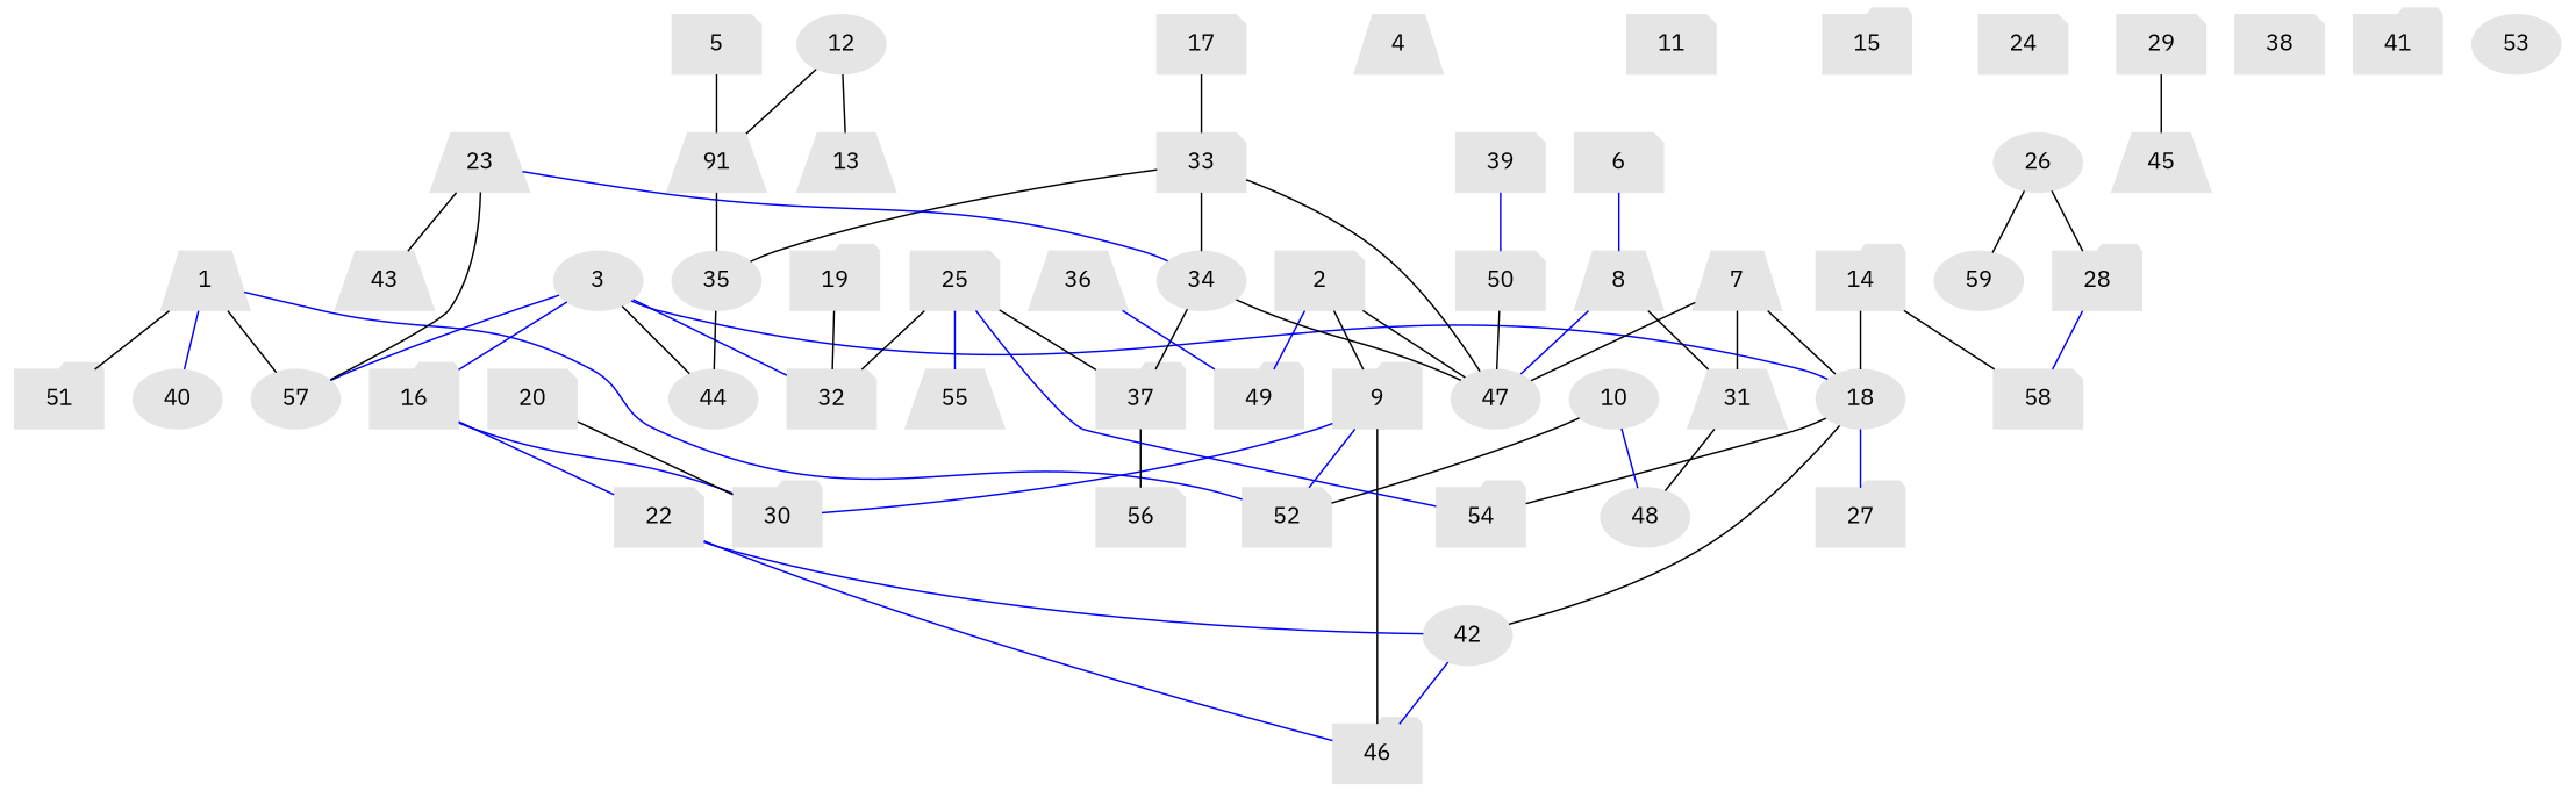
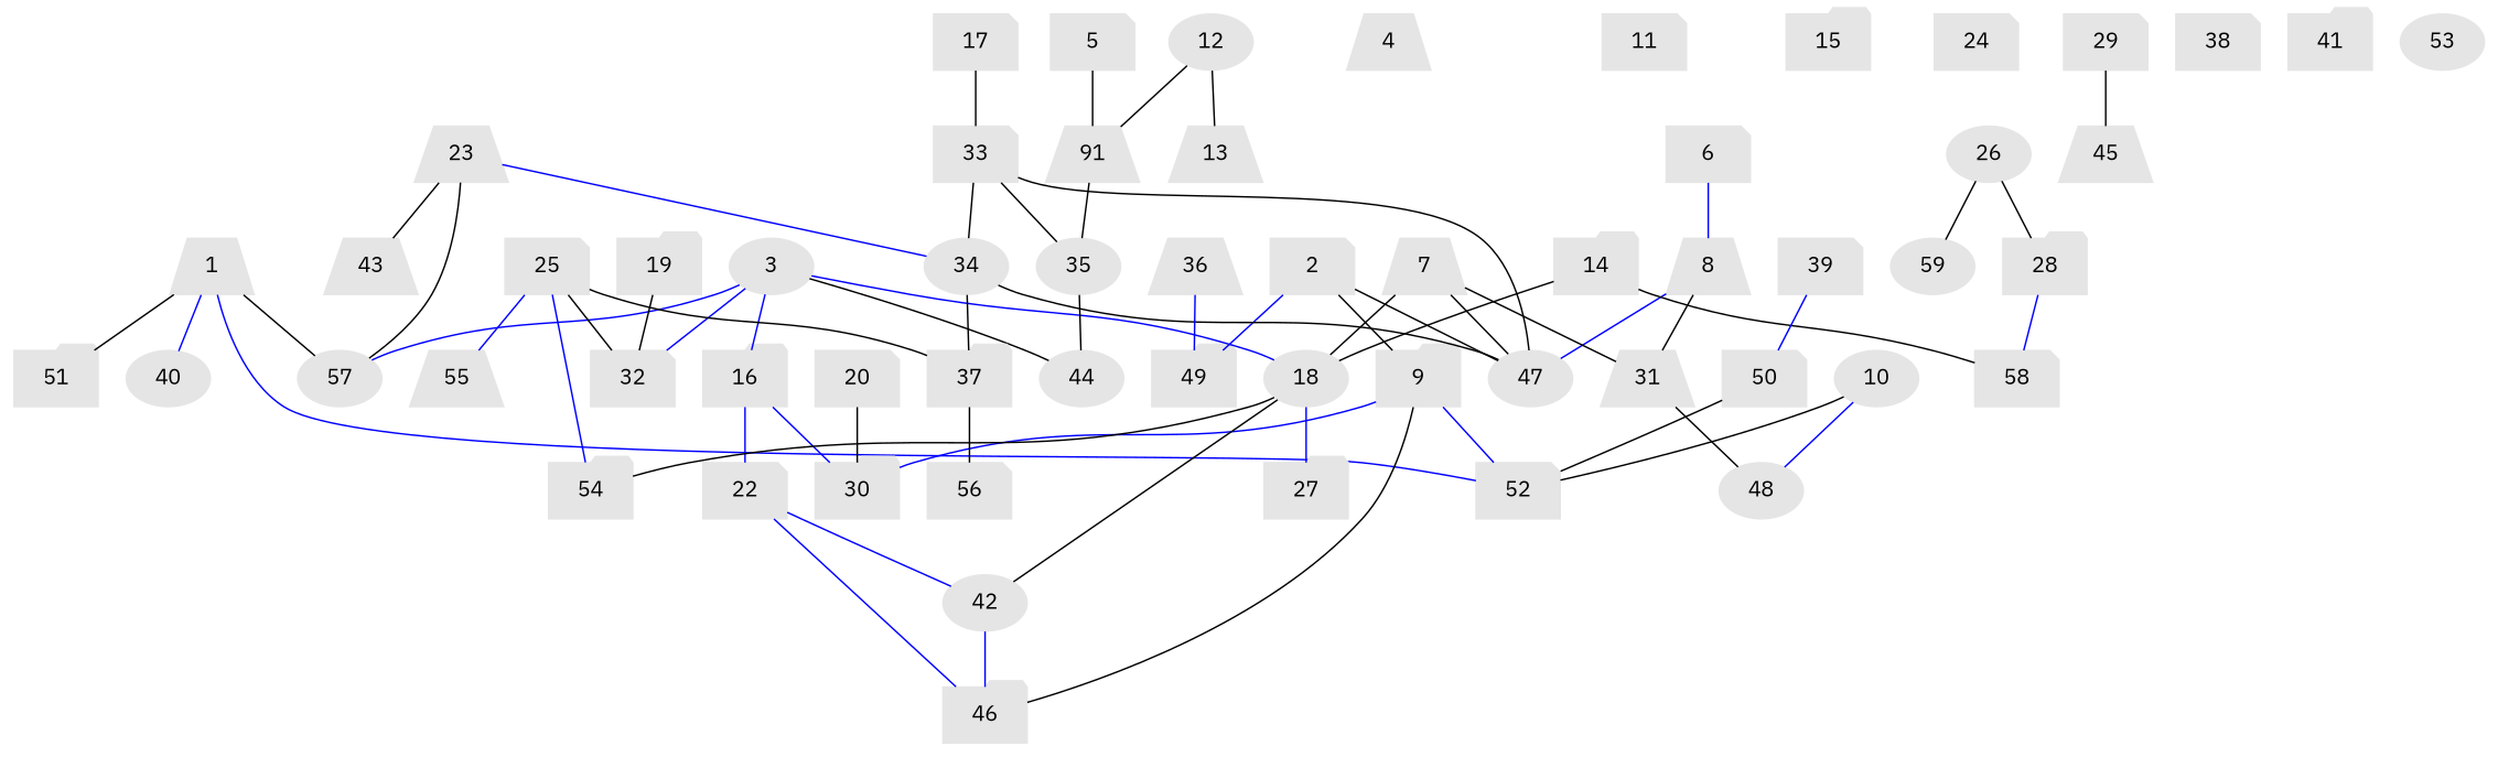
  graph {
    fontname="IBM Plex Sans"
    node [color=gray90 fontname="IBM Plex Sans" shape=note style=filled]
    edge [color=black fontname="IBM Plex Sans"]
    1 [shape=trapezium]
    40 [shape=ellipse]
    51 [shape=folder]
    52
    57 [shape=ellipse]
    9 [shape=folder]
    2
    47 [shape=ellipse]
    49 [shape=folder]
    30 [shape=folder]
    46 [shape=folder]
    3 [shape=ellipse]
    16 [shape=folder]
    18 [shape=ellipse]
    32
    44 [shape=ellipse]
    22
    27 [shape=folder]
    42 [shape=ellipse]
    54 [shape=folder]
    4 [shape=trapezium]
    n22 [label=91 shape=trapezium]
    5
    35 [shape=ellipse]
    8 [shape=trapezium]
    6
    31 [shape=trapezium]
    7 [shape=trapezium]
    48 [shape=ellipse]
    10 [shape=ellipse]
    11
    12 [shape=ellipse]
    13 [shape=trapezium]
    14 [shape=folder]
    58
    15 [shape=folder]
    17
    33
    34 [shape=ellipse]
    55 [shape=trapezium]
    19 [shape=folder]
    20
    23 [shape=trapezium]
    43 [shape=trapezium]
    37 [shape=folder]
    24
    25
    56
    26 [shape=ellipse]
    28 [shape=folder]
    59 [shape=ellipse]
    45 [shape=trapezium]
    29
    36 [shape=trapezium]
    50
    38
    39
    41 [shape=folder]
    53 [shape=ellipse]
    1 -- 40 [color=blue]
    1 -- 51
    1 -- 52 [color=blue]
    1 -- 57
    9 -- 52 [color=blue]
    9 -- 30 [color=blue]
    9 -- 46
    2 -- 9
    2 -- 47
    2 -- 49 [color=blue]
    3 -- 57 [color=blue]
    3 -- 16 [color=blue]
    3 -- 18 [color=blue]
    3 -- 32 [color=blue]
    3 -- 44
    16 -- 30 [color=blue]
    16 -- 22 [color=blue]
    18 -- 27 [color=blue]
    18 -- 42
    18 -- 54
    22 -- 46 [color=blue]
    22 -- 42 [color=blue]
    42 -- 46 [color=blue]
    n22 -- 35
    5 -- n22
    35 -- 44
    8 -- 47 [color=blue]
    8 -- 31
    6 -- 8 [color=blue]
    31 -- 48
    7 -- 47
    7 -- 18
    7 -- 31
    10 -- 52
    10 -- 48 [color=blue]
    12 -- n22
    12 -- 13
    14 -- 18
    14 -- 58
    17 -- 33
    33 -- 47
    33 -- 35
    33 -- 34
    34 -- 47
    34 -- 37
    19 -- 32
    20 -- 30
    23 -- 57
    23 -- 34 [color=blue]
    23 -- 43
    37 -- 56
    25 -- 32
    25 -- 54 [color=blue]
    25 -- 55 [color=blue]
    25 -- 37
    26 -- 28
    26 -- 59
    28 -- 58 [color=blue]
    29 -- 45
    36 -- 49 [color=blue]
-   50 -- 47
+   50 -- 52
    39 -- 50 [color=blue]
  }
